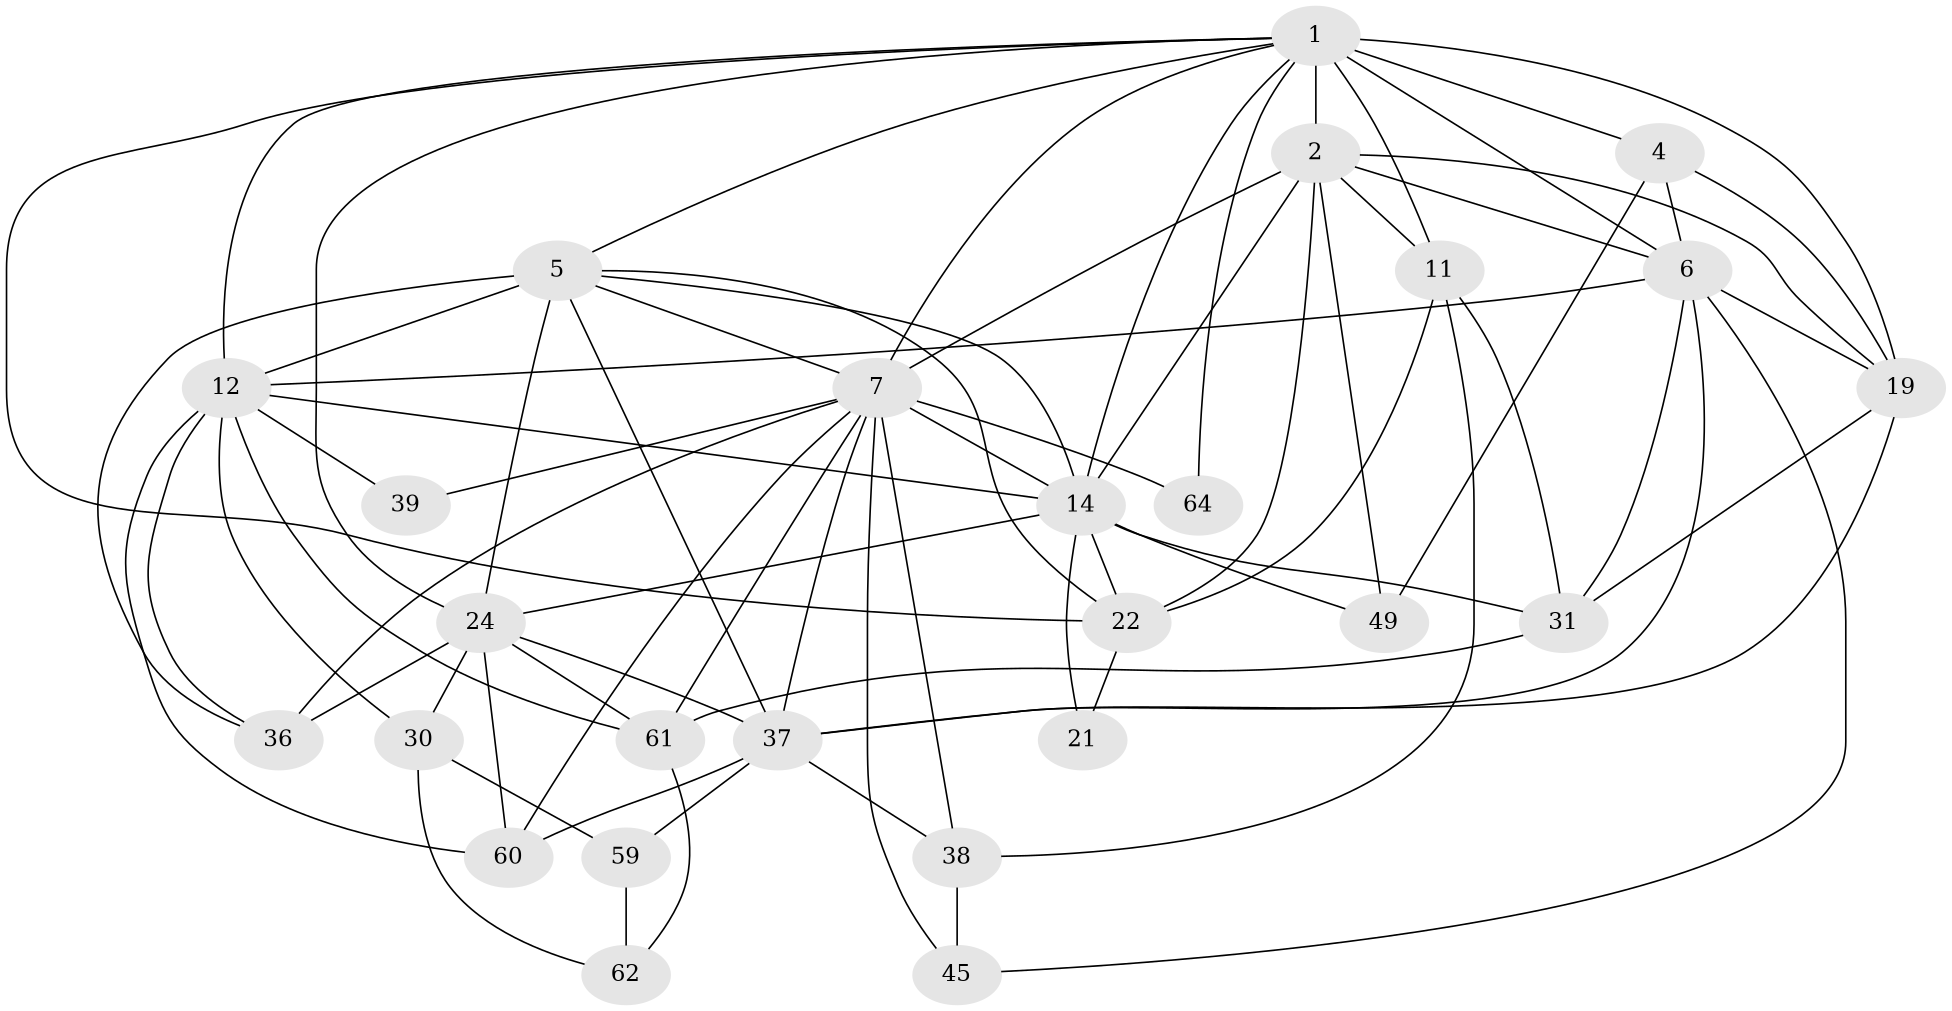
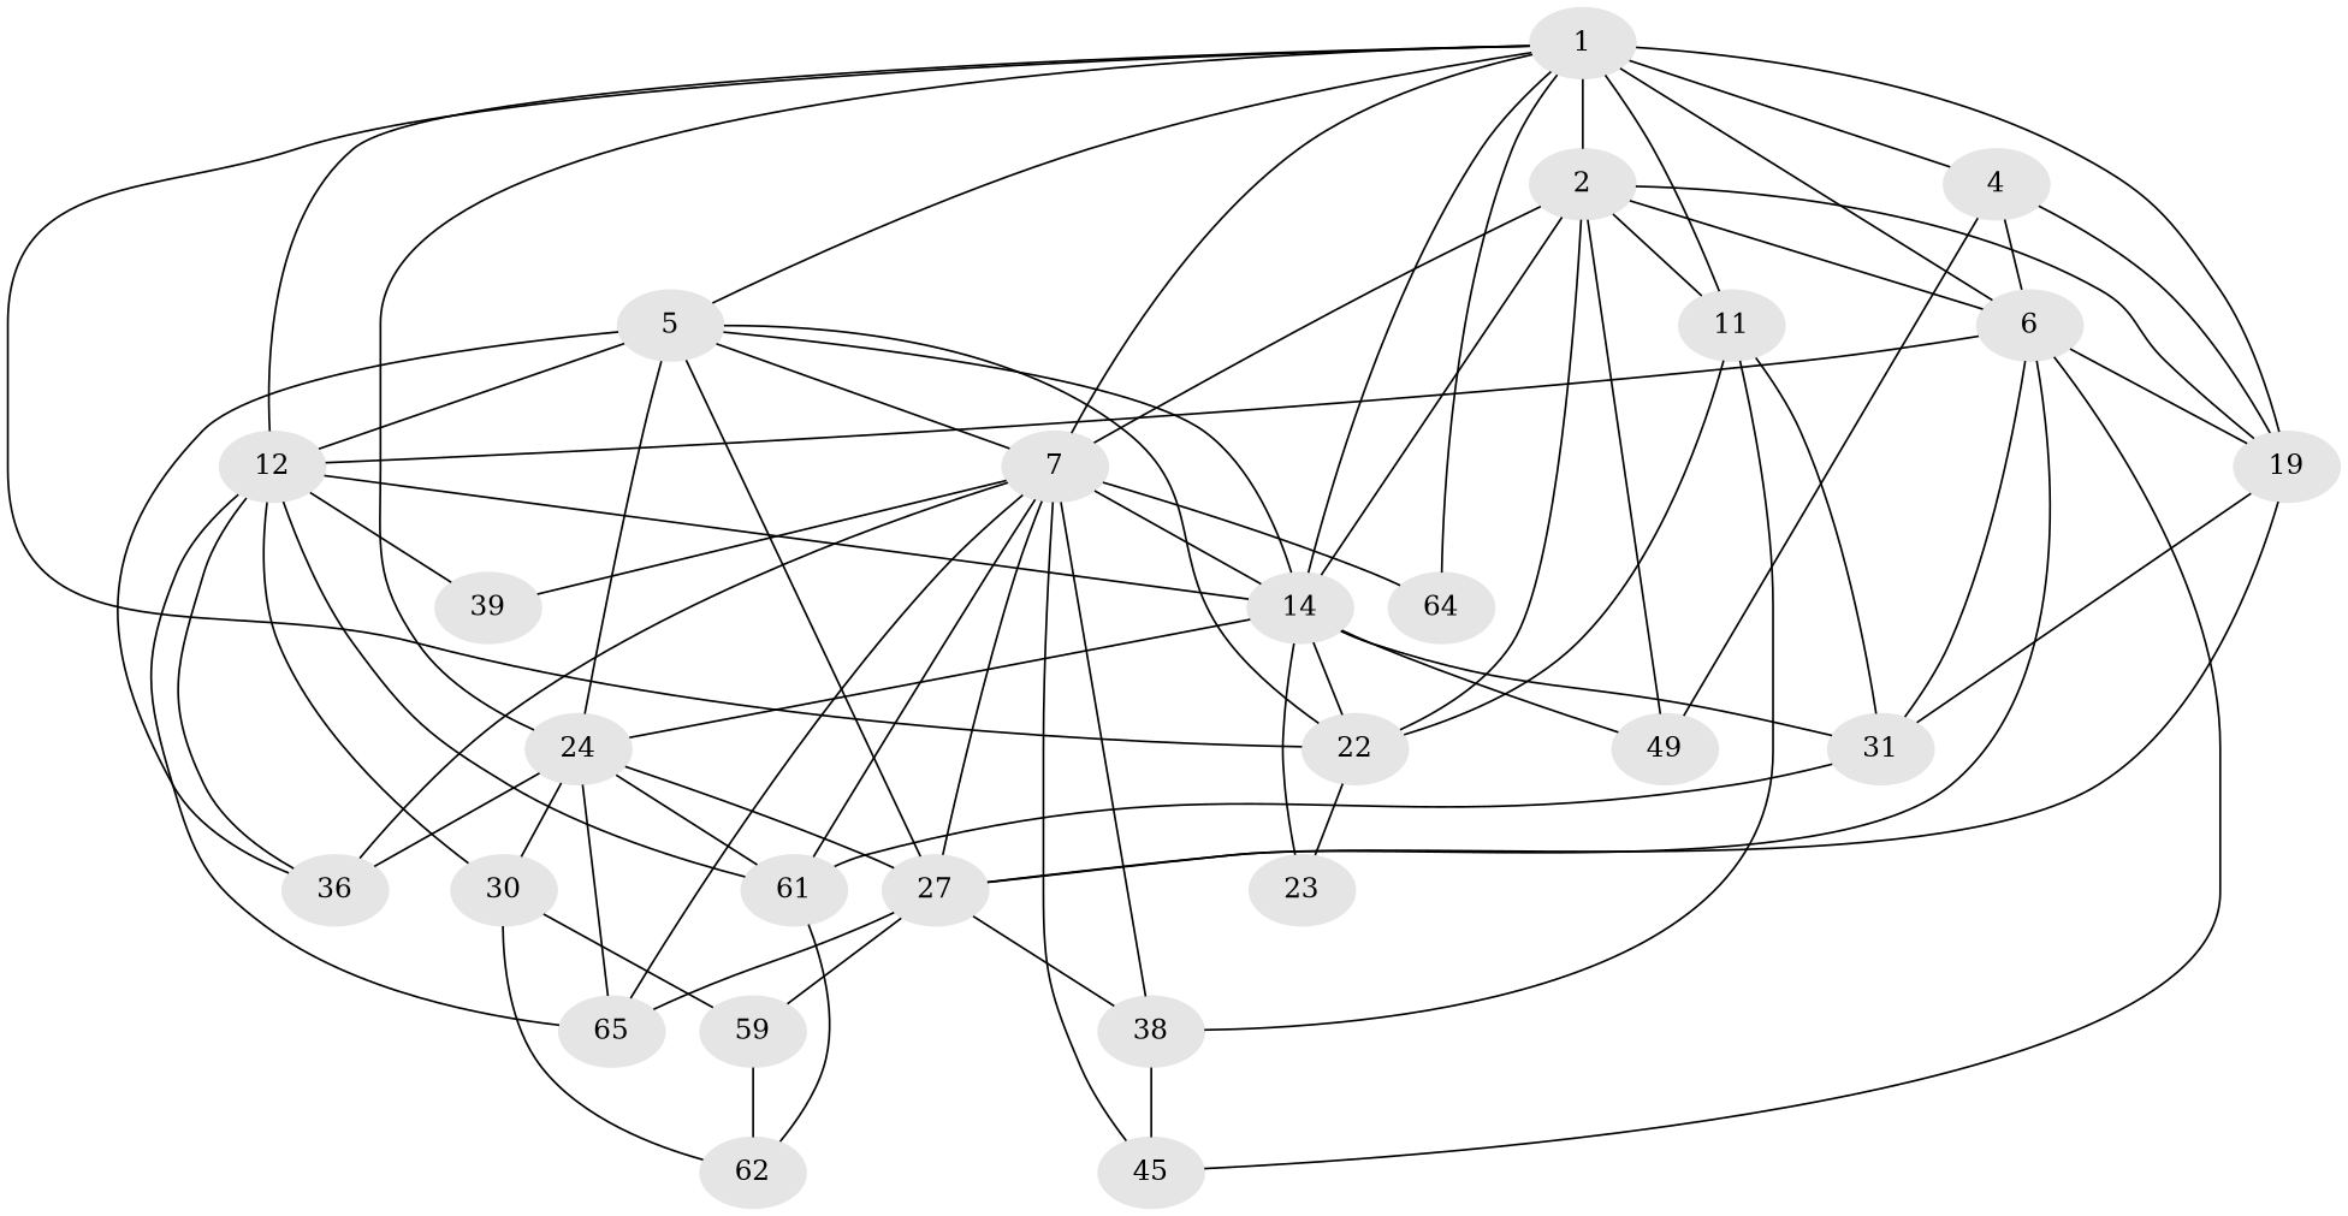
  graph {
    node [color=gray90 style=filled]
    1 [super="+3+28+37"]
    2 [super="+25+13"]
    4
    5 [super="+8"]
    6 [super="+33"]
    7 [super="+15+9+41+40"]
    11 [super="+21"]
    12 [super="+18+47+29"]
    14 [super="+17+20"]
    19 [super="+63+34"]
    22
    24 [super="+26+43+35"]
    64
    49
-   27 [super="+52+51" label=37]
+   27 [super="+52+51"]
    36
    31 [super="+59"]
    45
    38 [super="+60+44"]
    39
    61
-   65 [label=60]
+   65
    30 [super="+46"]
-   23 [label=21]
+   23
    n25 [label=59 super="+66"]
    62
    1 -- 2 [weight=5]
    1 -- 4
    1 -- 5
    1 -- 6
    1 -- 7 [weight=2]
    1 -- 11
    1 -- 12
    1 -- 14
    1 -- 19 [weight=2]
    1 -- 22
    1 -- 24 [weight=2]
    1 -- 64
    2 -- 6
    2 -- 7 [weight=2]
    2 -- 11 [weight=3]
    2 -- 14
    2 -- 19
    2 -- 22
    2 -- 49
    4 -- 6
    4 -- 19
    4 -- 49
    5 -- 7
    5 -- 12
    5 -- 14
    5 -- 22
    5 -- 24 [weight=2]
    5 -- 27
    5 -- 36
    6 -- 12
    6 -- 19
    6 -- 27
    6 -- 31
    6 -- 45
    7 -- 14
    7 -- 64
    7 -- 27
    7 -- 36
    7 -- 45
    7 -- 38 [weight=2]
    7 -- 39
    7 -- 61
    7 -- 65 [weight=2]
    11 -- 22
    11 -- 31
    11 -- 38 [weight=2]
    12 -- 14 [weight=2]
    12 -- 36
    12 -- 39
    12 -- 61
    12 -- 65
    12 -- 30
    14 -- 22
    14 -- 24
    14 -- 49
    14 -- 31
    14 -- 23
    19 -- 27
    19 -- 31
    22 -- 23
    24 -- 27
    24 -- 36
    24 -- 61
    24 -- 65
    24 -- 30
    27 -- 38
    27 -- 65
    27 -- n25
    31 -- 61
    38 -- 45
    61 -- 62
    30 -- n25
    30 -- 62
    n25 -- 62
  }
